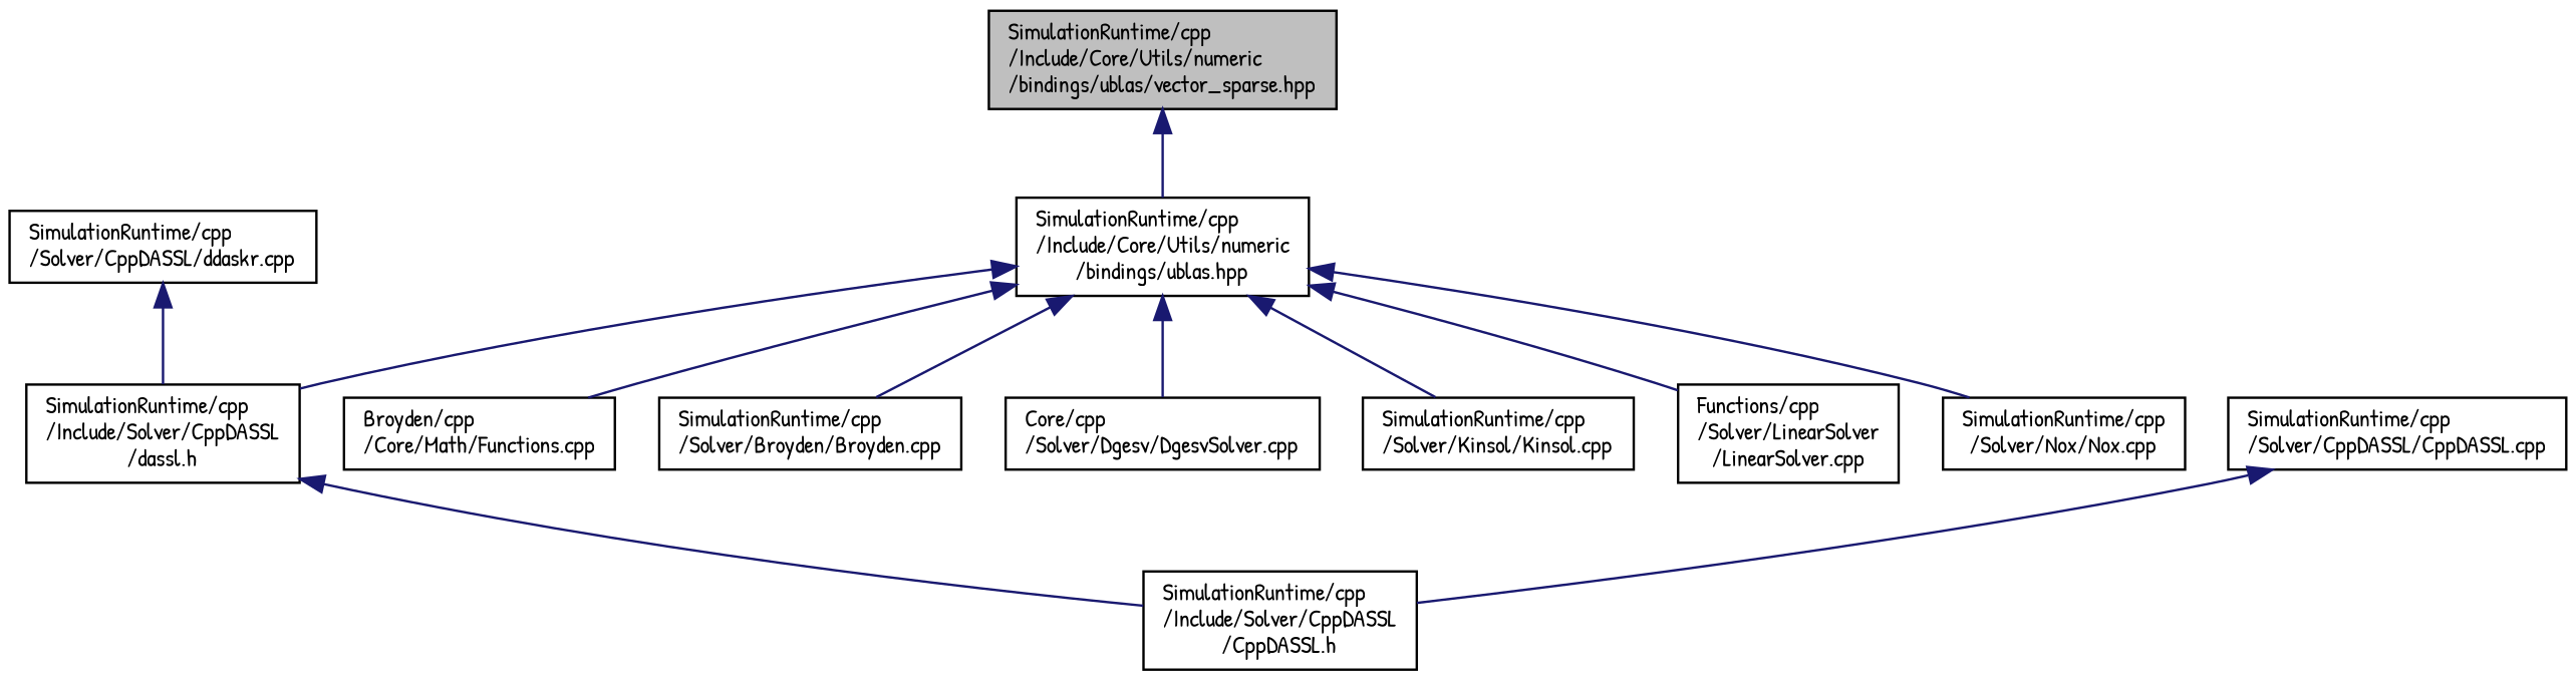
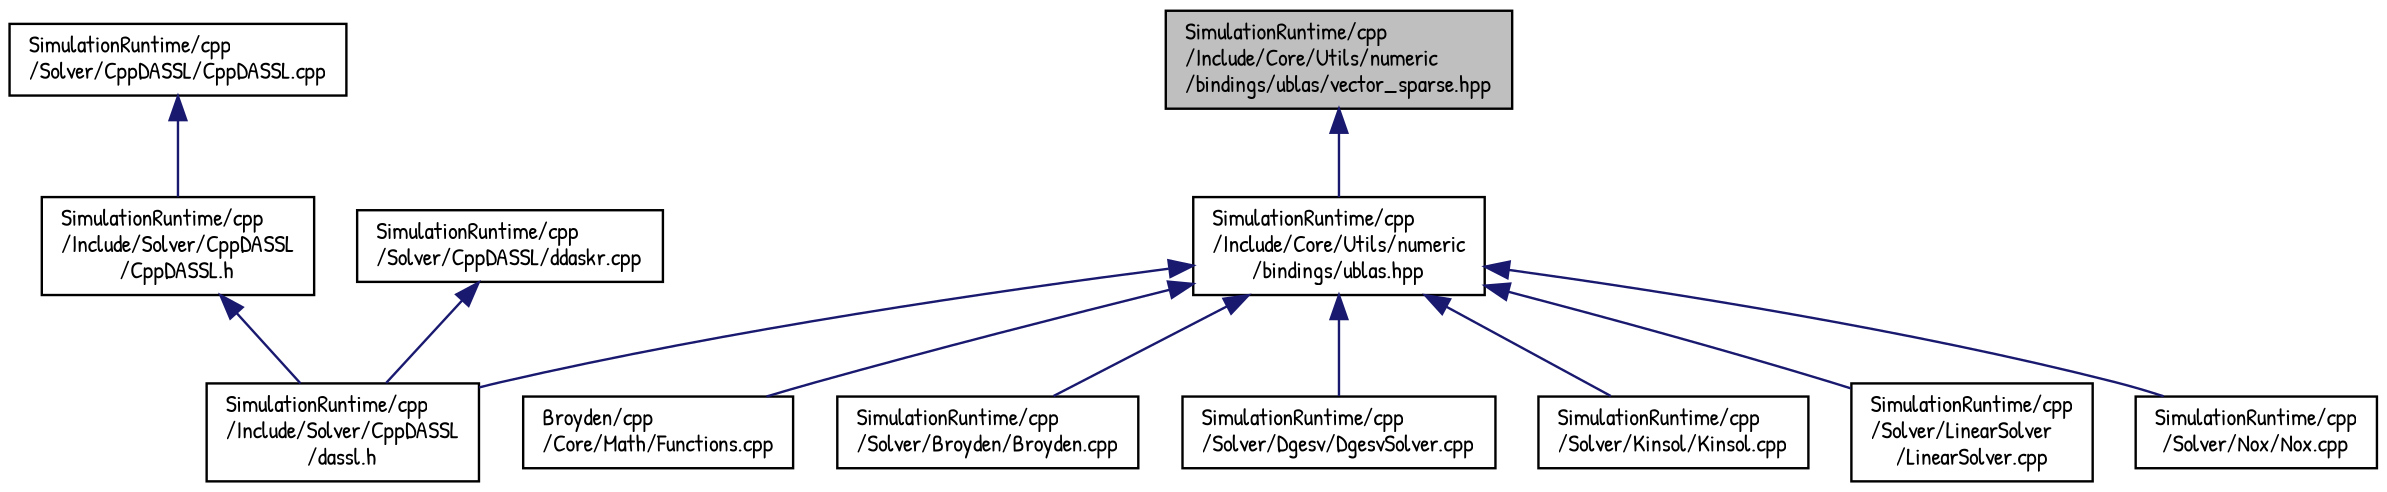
  digraph {
    fontname="Patrick Hand"
    node [color=black fillcolor=white fontname="Patrick Hand" fontsize=10 shape=record style=filled]
    edge [color=midnightblue dir=back fontname="Patrick Hand" fontsize=10 labelfontname=Helvetica labelfontsize=10 style=solid]
    n1 [fillcolor=grey75 fontcolor=black height=0.2 label="SimulationRuntime/cpp\l/Include/Core/Utils/numeric\l/bindings/ublas/vector_sparse.hpp" width=0.4]
    n2 [height=0.2 label="SimulationRuntime/cpp\l/Include/Core/Utils/numeric\l/bindings/ublas.hpp" width=0.4]
    n3 [height=0.2 label="Broyden/cpp\l/Core/Math/Functions.cpp" width=0.4]
    n4 [height=0.2 label="SimulationRuntime/cpp\l/Include/Solver/CppDASSL\l/dassl.h" width=0.4]
    n5 [height=0.2 label="SimulationRuntime/cpp\l/Solver/Broyden/Broyden.cpp" width=0.4]
-   n6 [height=0.2 label="Core/cpp\l/Solver/Dgesv/DgesvSolver.cpp" width=0.4]
+   n6 [height=0.2 label="SimulationRuntime/cpp\l/Solver/Dgesv/DgesvSolver.cpp" width=0.4]
    n7 [height=0.2 label="SimulationRuntime/cpp\l/Solver/Kinsol/Kinsol.cpp" width=0.4]
-   n8 [height=0.2 label="Functions/cpp\l/Solver/LinearSolver\l/LinearSolver.cpp" width=0.4]
+   n8 [height=0.2 label="SimulationRuntime/cpp\l/Solver/LinearSolver\l/LinearSolver.cpp" width=0.4]
    n9 [height=0.2 label="SimulationRuntime/cpp\l/Solver/Nox/Nox.cpp" width=0.4]
    n10 [height=0.2 label="SimulationRuntime/cpp\l/Include/Solver/CppDASSL\l/CppDASSL.h" width=0.4]
    n11 [height=0.2 label="SimulationRuntime/cpp\l/Solver/CppDASSL/ddaskr.cpp" width=0.4]
    n12 [height=0.2 label="SimulationRuntime/cpp\l/Solver/CppDASSL/CppDASSL.cpp" width=0.4]
    n1 -> n2
    n2 -> n3
    n2 -> n4
    n2 -> n5
    n2 -> n6
    n2 -> n7
    n2 -> n8
    n2 -> n9
-   n4 -> n10
+   n10 -> n4
    n11 -> n4
    n12 -> n10
  }
